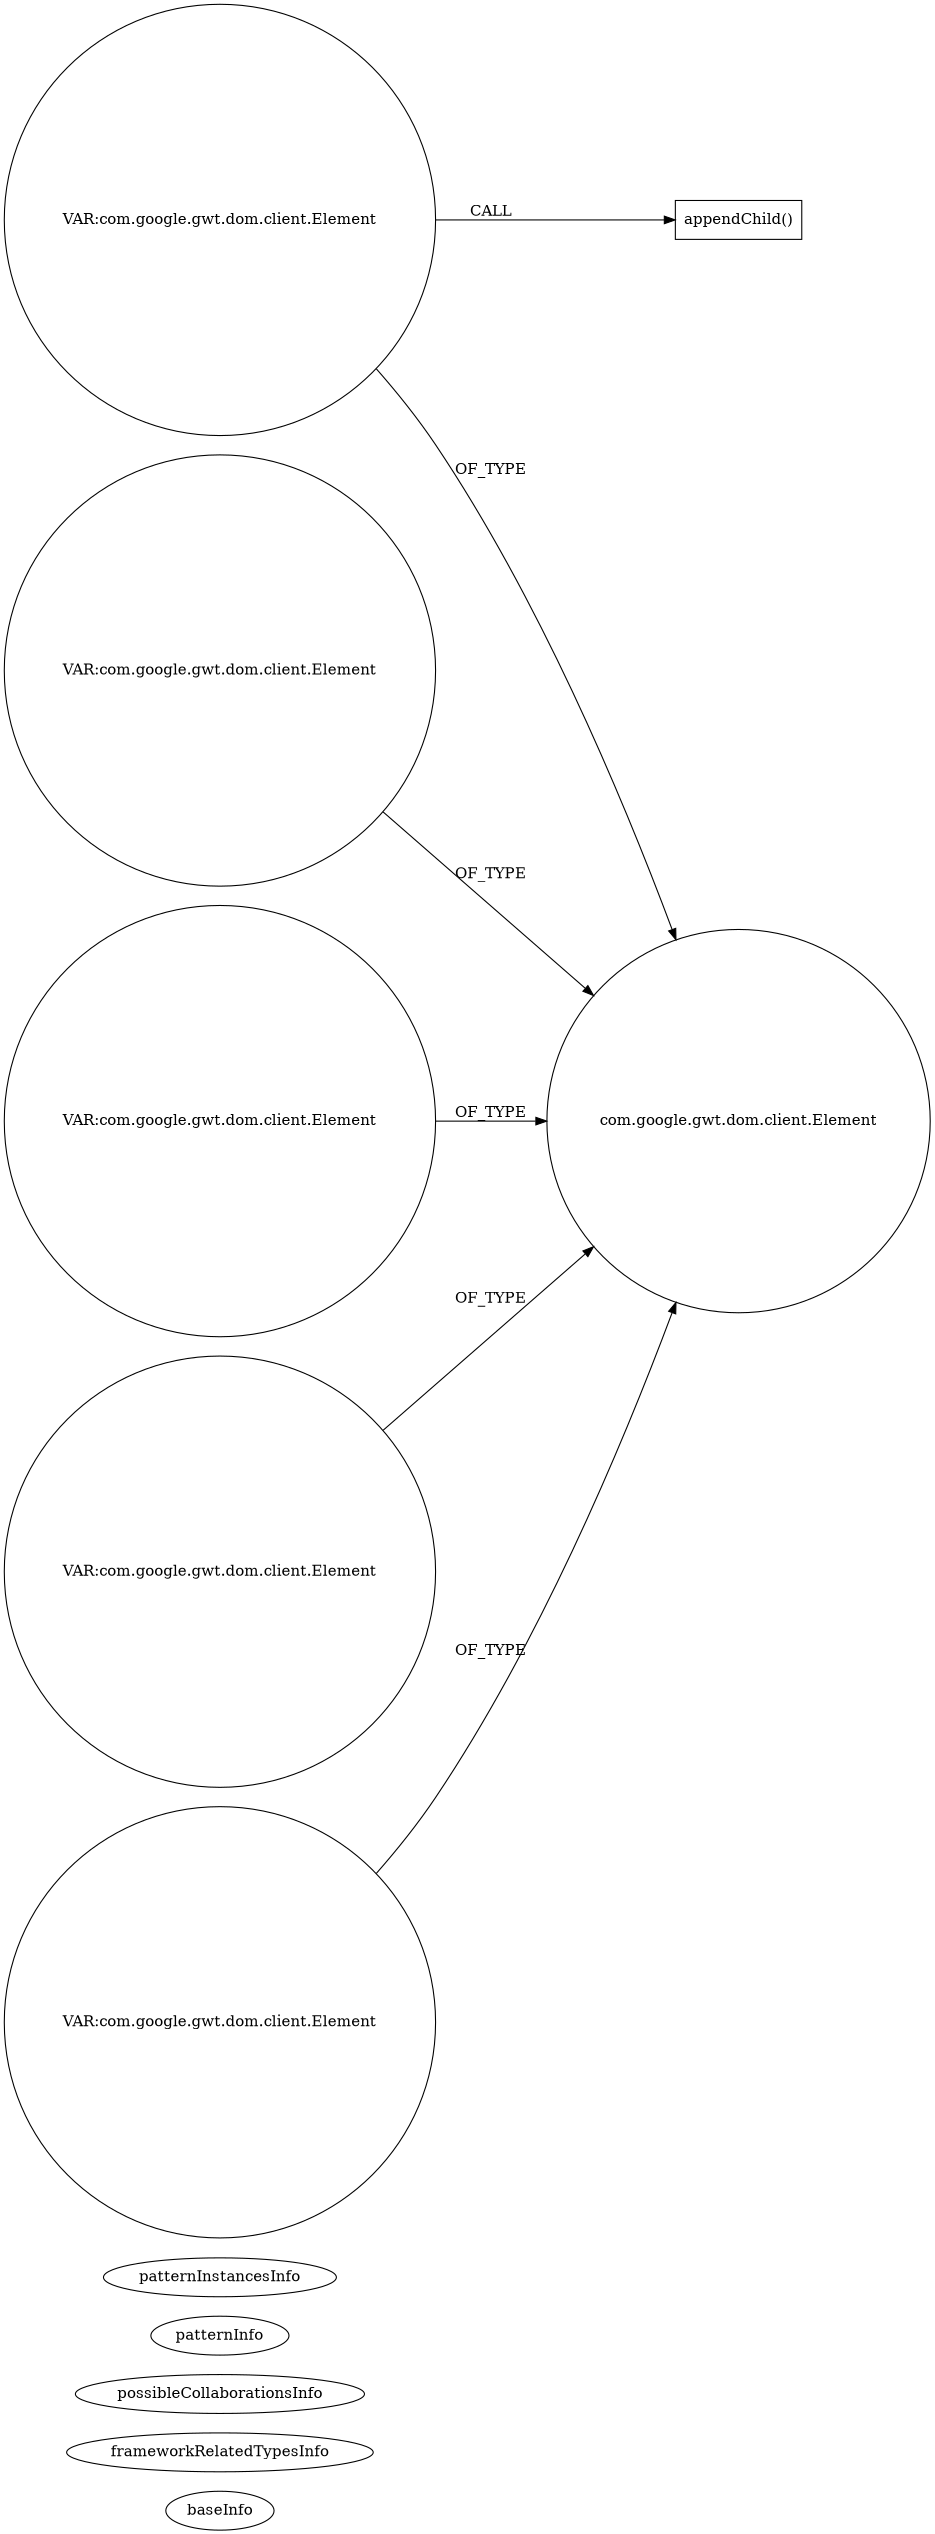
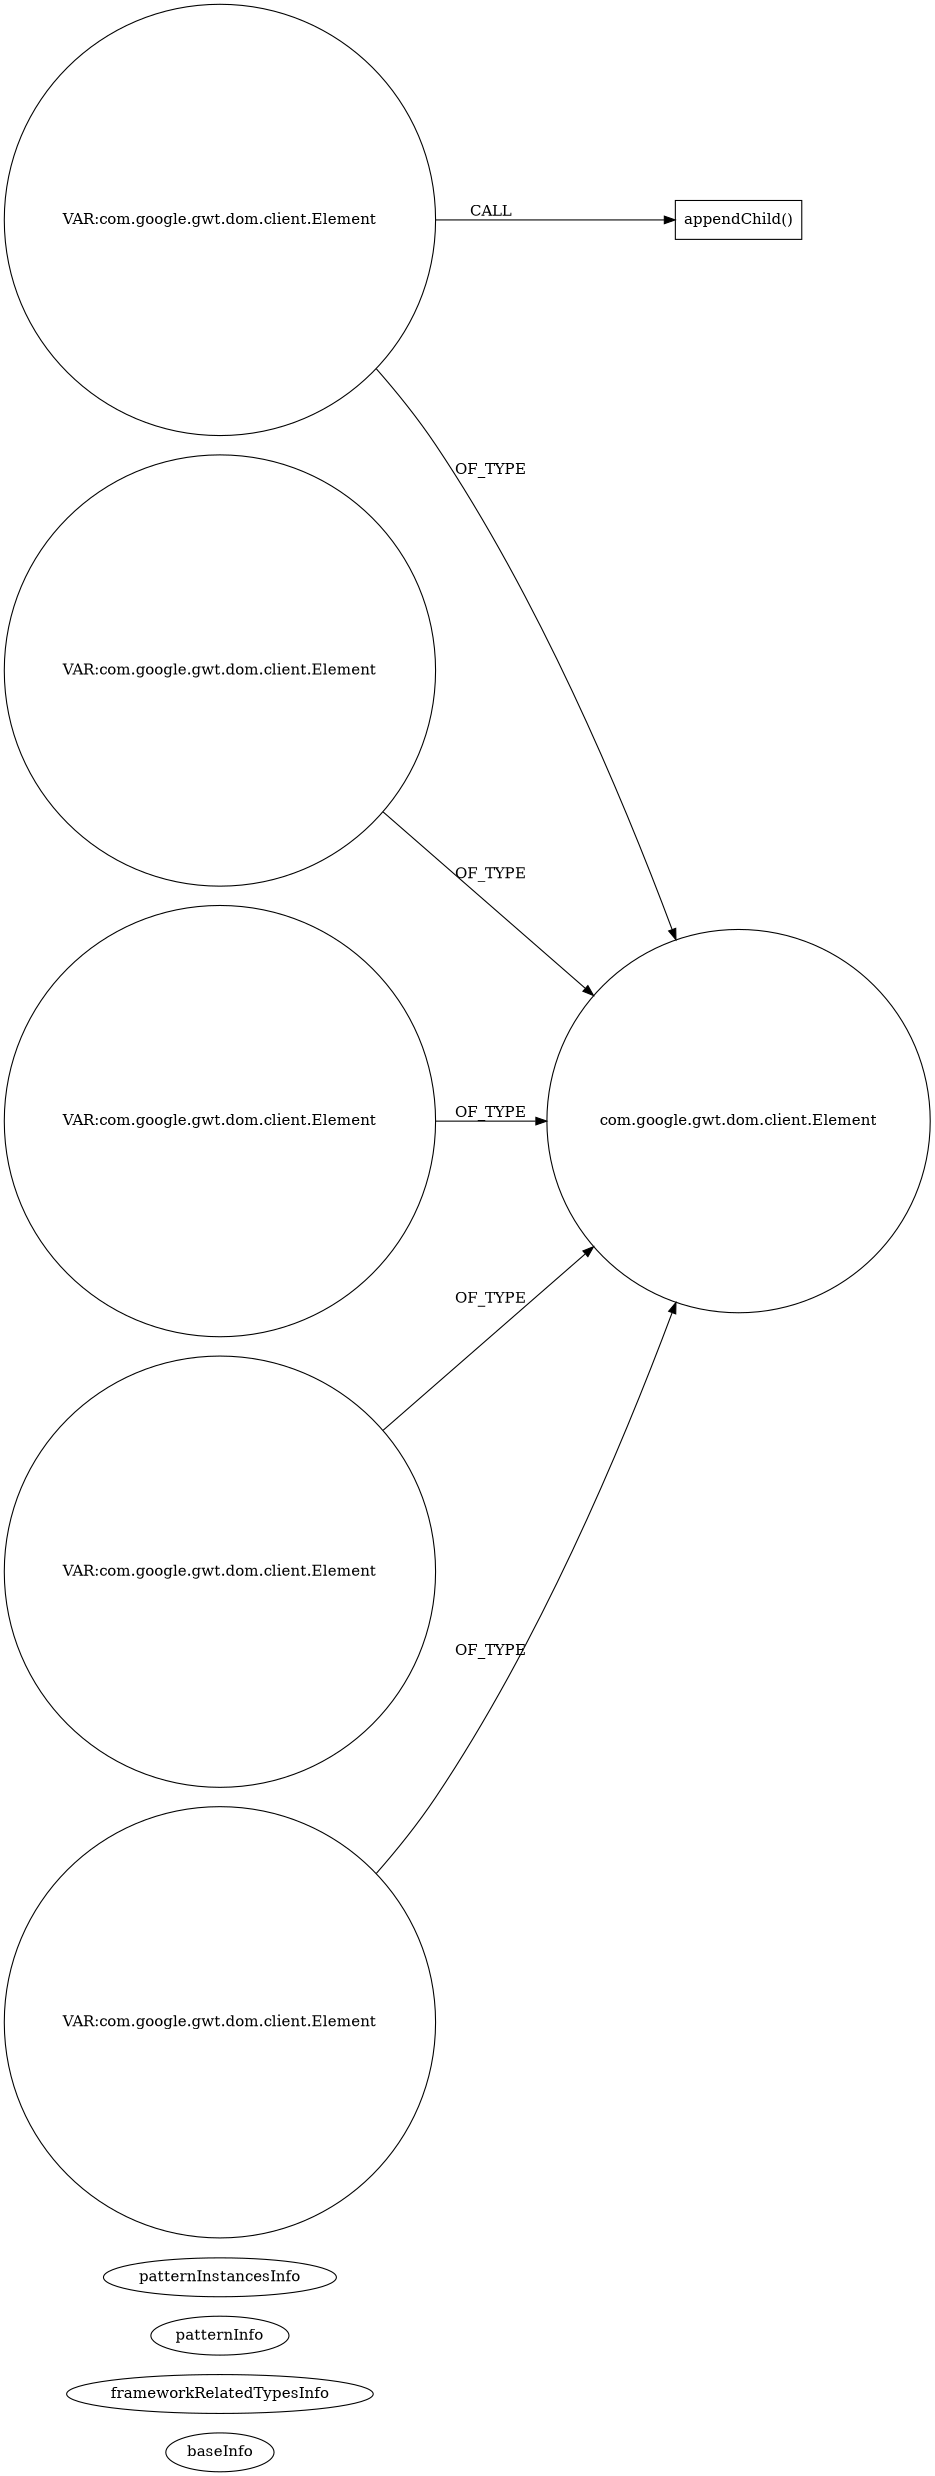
  digraph {
    rankdir=LR
    node [isFrameworkType=false shape=circle]
    baseInfo [category=pattern graphId=113 isAnonymous=false possibleRelation=false isFrameworkType="" shape=""]
    frameworkRelatedTypesInfo [isFrameworkType="" shape=""]
-   possibleCollaborationsInfo [isFrameworkType="" shape=""]
    patternInfo [frequency=2.0 patternRootClient=null isFrameworkType="" shape=""]
    patternInstancesInfo [0="dapicard-gwt-surface~/dapicard-gwt-surface/gwt-surface-master/gwt-surface/src/main/java/com/axeiya/gwt/surface/client/ContentEditableSurface.java~ContentEditableSurface~1180" 1="Doogiemuc-gwt-comp-tagging~/Doogiemuc-gwt-comp-tagging/gwt-comp-tagging-master/src/com/google/code/gwt/component/tag/InputTag.java~InputTag~126" isFrameworkType="" shape=""]
    n6 [label="com.google.gwt.dom.client.Element" vertexType=FRAMEWORK_CLASS_TYPE]
    n7 [label="VAR:com.google.gwt.dom.client.Element" vertexType=VARIABLE_EXPRESION]
    n8 [label="appendChild()" shape=box vertexType=INSIDE_CALL]
    n9 [label="VAR:com.google.gwt.dom.client.Element" vertexType=VARIABLE_EXPRESION]
    n10 [label="VAR:com.google.gwt.dom.client.Element" vertexType=VARIABLE_EXPRESION]
    n11 [label="VAR:com.google.gwt.dom.client.Element" vertexType=VARIABLE_EXPRESION]
    n12 [label="VAR:com.google.gwt.dom.client.Element" vertexType=VARIABLE_EXPRESION]
    n7 -> n6 [label=OF_TYPE]
    n7 -> n8 [label=CALL]
    n9 -> n6 [label=OF_TYPE]
    n10 -> n6 [label=OF_TYPE]
    n11 -> n6 [label=OF_TYPE]
    n12 -> n6 [label=OF_TYPE]
  }
